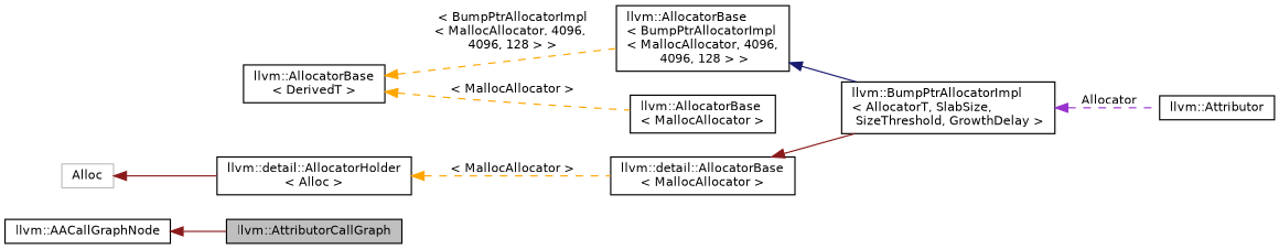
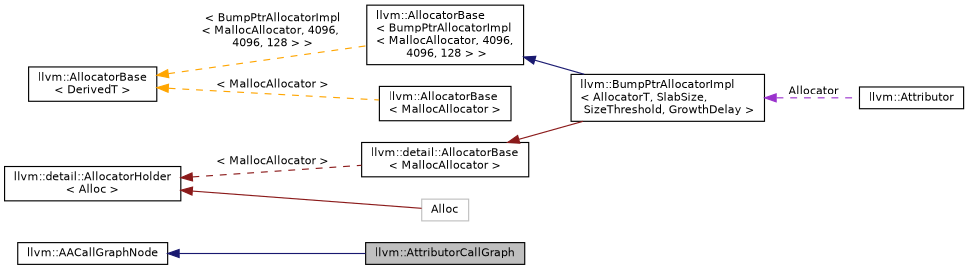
  digraph {
    rankdir=LR
    node [color=black fontname=Helvetica fontsize=10 shape=record]
    edge [color=orange dir=back fontname=Helvetica fontsize=10 labelfontname=Helvetica labelfontsize=10 style=solid]
    n1 [fillcolor=grey75 fontcolor=black height=0.2 label="llvm::AttributorCallGraph" style=filled width=0.4]
    n2 [height=0.2 label="llvm::AACallGraphNode" width=0.4]
    n3 [height=0.2 label="llvm::Attributor" width=0.4]
    n4 [height=0.2 label="llvm::BumpPtrAllocatorImpl\l\< AllocatorT, SlabSize,\l SizeThreshold, GrowthDelay \>" width=0.4]
    n5 [height=0.2 label="llvm::AllocatorBase\l\< BumpPtrAllocatorImpl\l\< MallocAllocator, 4096,\l 4096, 128 \> \>" width=0.4]
    n6 [height=0.2 label="llvm::AllocatorBase\l\< DerivedT \>" width=0.4]
    n7 [height=0.2 label="llvm::AllocatorBase\l\< MallocAllocator \>" width=0.4]
    n8 [height=0.2 label="llvm::detail::AllocatorBase\l\< MallocAllocator \>" width=0.4]
    n9 [height=0.2 label="llvm::detail::AllocatorHolder\l\< Alloc \>" width=0.4]
    n10 [color=grey75 height=0.2 label=Alloc width=0.4]
-   n2 -> n1 [color=firebrick4]
+   n2 -> n1 [color=midnightblue]
    n4 -> n3 [color=darkorchid3 label=" Allocator" style=dashed]
    n5 -> n4 [color=midnightblue]
    n6 -> n5 [label=" \< BumpPtrAllocatorImpl\l\< MallocAllocator, 4096,\l 4096, 128 \> \>" style=dashed]
    n6 -> n7 [label=" \< MallocAllocator \>" style=dashed]
    n8 -> n4 [color=firebrick4]
-   n9 -> n8 [label=" \< MallocAllocator \>" style=dashed]
-   n10 -> n9 [color=firebrick4]
+   n9 -> n8 [color=firebrick4 label=" \< MallocAllocator \>" style=dashed]
+   n9 -> n10 [color=firebrick4]
  }
